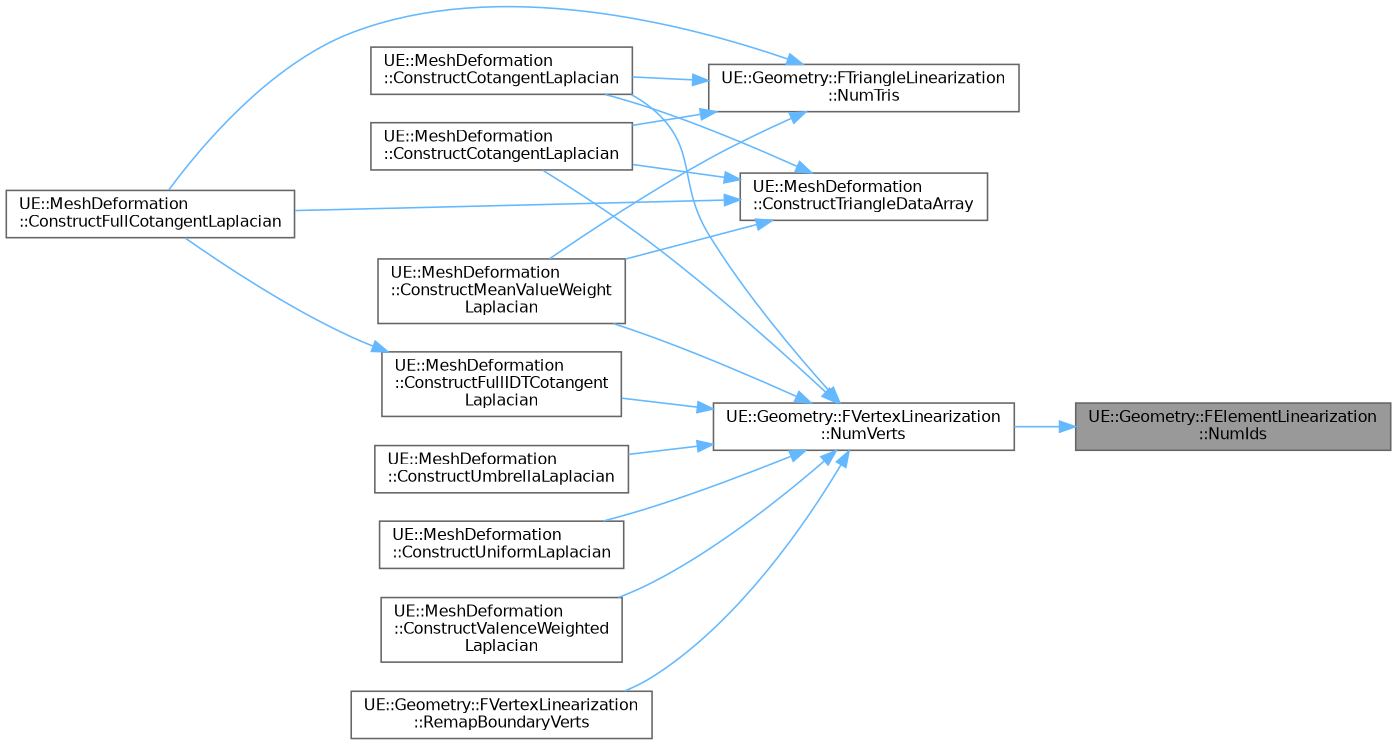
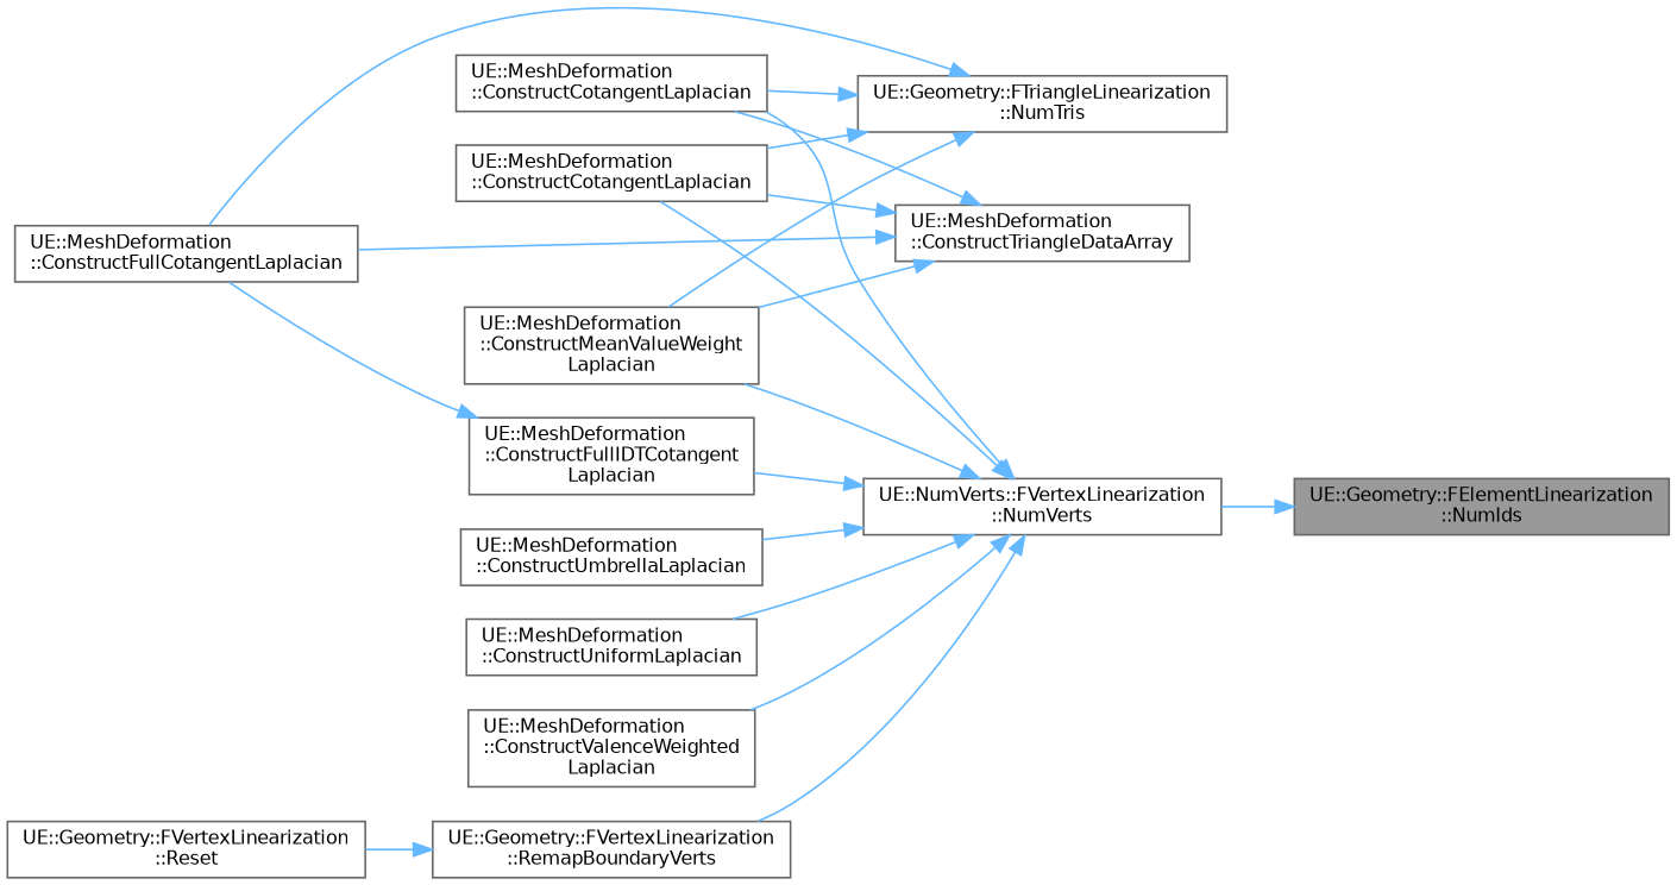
  digraph {
    rankdir=RL
    node [color=grey40 fillcolor=white fontname=Helvetica fontsize=10 shape=box style=filled]
    edge [color=steelblue1 dir=back fontname=Helvetica fontsize=10 labelfontname=Helvetica labelfontsize=10 style=solid]
    n1 [color=gray40 fillcolor=grey60 fontcolor=black height=0.2 label="UE::Geometry::FElementLinearization\l::NumIds" width=0.4]
-   n2 [height=0.2 label="UE::Geometry::FVertexLinearization\l::NumVerts" width=0.4]
+   n2 [height=0.2 label="UE::NumVerts::FVertexLinearization\l::NumVerts" width=0.4]
    n3 [height=0.2 label="UE::Geometry::FTriangleLinearization\l::NumTris" width=0.4]
    n4 [height=0.2 label="UE::MeshDeformation\l::ConstructCotangentLaplacian" width=0.4]
    n5 [height=0.2 label="UE::MeshDeformation\l::ConstructCotangentLaplacian" width=0.4]
    n6 [height=0.2 label="UE::MeshDeformation\l::ConstructFullCotangentLaplacian" width=0.4]
    n7 [height=0.2 label="UE::MeshDeformation\l::ConstructMeanValueWeight\lLaplacian" width=0.4]
    n8 [height=0.2 label="UE::MeshDeformation\l::ConstructFullIDTCotangent\lLaplacian" width=0.4]
    n9 [height=0.2 label="UE::MeshDeformation\l::ConstructUmbrellaLaplacian" width=0.4]
    n10 [height=0.2 label="UE::MeshDeformation\l::ConstructUniformLaplacian" width=0.4]
    n11 [height=0.2 label="UE::MeshDeformation\l::ConstructValenceWeighted\lLaplacian" width=0.4]
    n12 [height=0.2 label="UE::Geometry::FVertexLinearization\l::RemapBoundaryVerts" width=0.4]
    n13 [height=0.2 label="UE::MeshDeformation\l::ConstructTriangleDataArray" width=0.4]
+   n14 [height=0.2 label="UE::Geometry::FVertexLinearization\l::Reset" width=0.4]
    n1 -> n2
    n2 -> n4
    n2 -> n5
    n2 -> n7
    n2 -> n8
    n2 -> n9
    n2 -> n10
    n2 -> n11
    n2 -> n12
    n3 -> n4
    n3 -> n5
    n3 -> n6
    n3 -> n7
    n8 -> n6
+   n12 -> n14
    n13 -> n4
    n13 -> n5
    n13 -> n6
    n13 -> n7
  }
